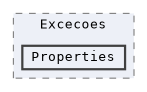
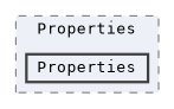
  digraph {
    compound=true
    fontname="DejaVu Sans Mono"
    n1 [color=grey25 fillcolor="#edf0f7" fontname="DejaVu Sans Mono" fontsize=12 height=0.2 label=Properties shape=box style="filled,bold" width=0.4]
    subgraph cluster_1 {
      bgcolor="#edf0f7"
      fontsize=12
-     label=Excecoes
+     label=Properties
      pencolor=grey50
      style="filled,dashed"
      n1
    }
  }
